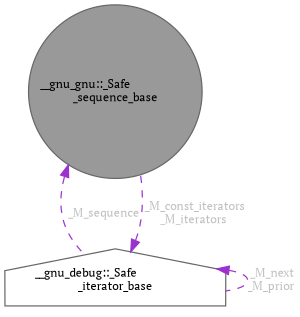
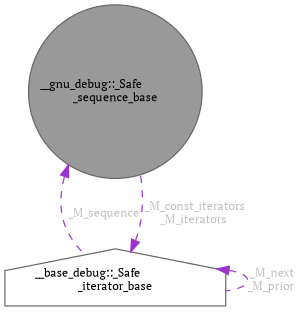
  digraph {
    fontname="PT Serif"
    node [color=gray40 fontname="PT Serif" fontsize=10 style=filled]
    edge [color=darkorchid3 dir=back fontcolor=grey fontname="PT Serif" fontsize=10 labelfontname=Helvetica labelfontsize=10 style=dashed]
-   n1 [fillcolor=grey60 fontcolor=black height=0.2 label="__gnu_gnu::_Safe\l_sequence_base" shape=circle width=0.4]
-   n2 [fillcolor=white height=0.2 label="__gnu_debug::_Safe\l_iterator_base" shape=house width=0.4]
+   n1 [fillcolor=grey60 fontcolor=black height=0.2 label="__gnu_debug::_Safe\l_sequence_base" shape=circle width=0.4]
+   n2 [fillcolor=white height=0.2 label="__base_debug::_Safe\l_iterator_base" shape=house width=0.4]
    n1 -> n2 [label=" _M_sequence"]
    n2 -> n1 [label=" _M_const_iterators\n_M_iterators"]
    n2 -> n2 [label=" _M_next\n_M_prior"]
  }
